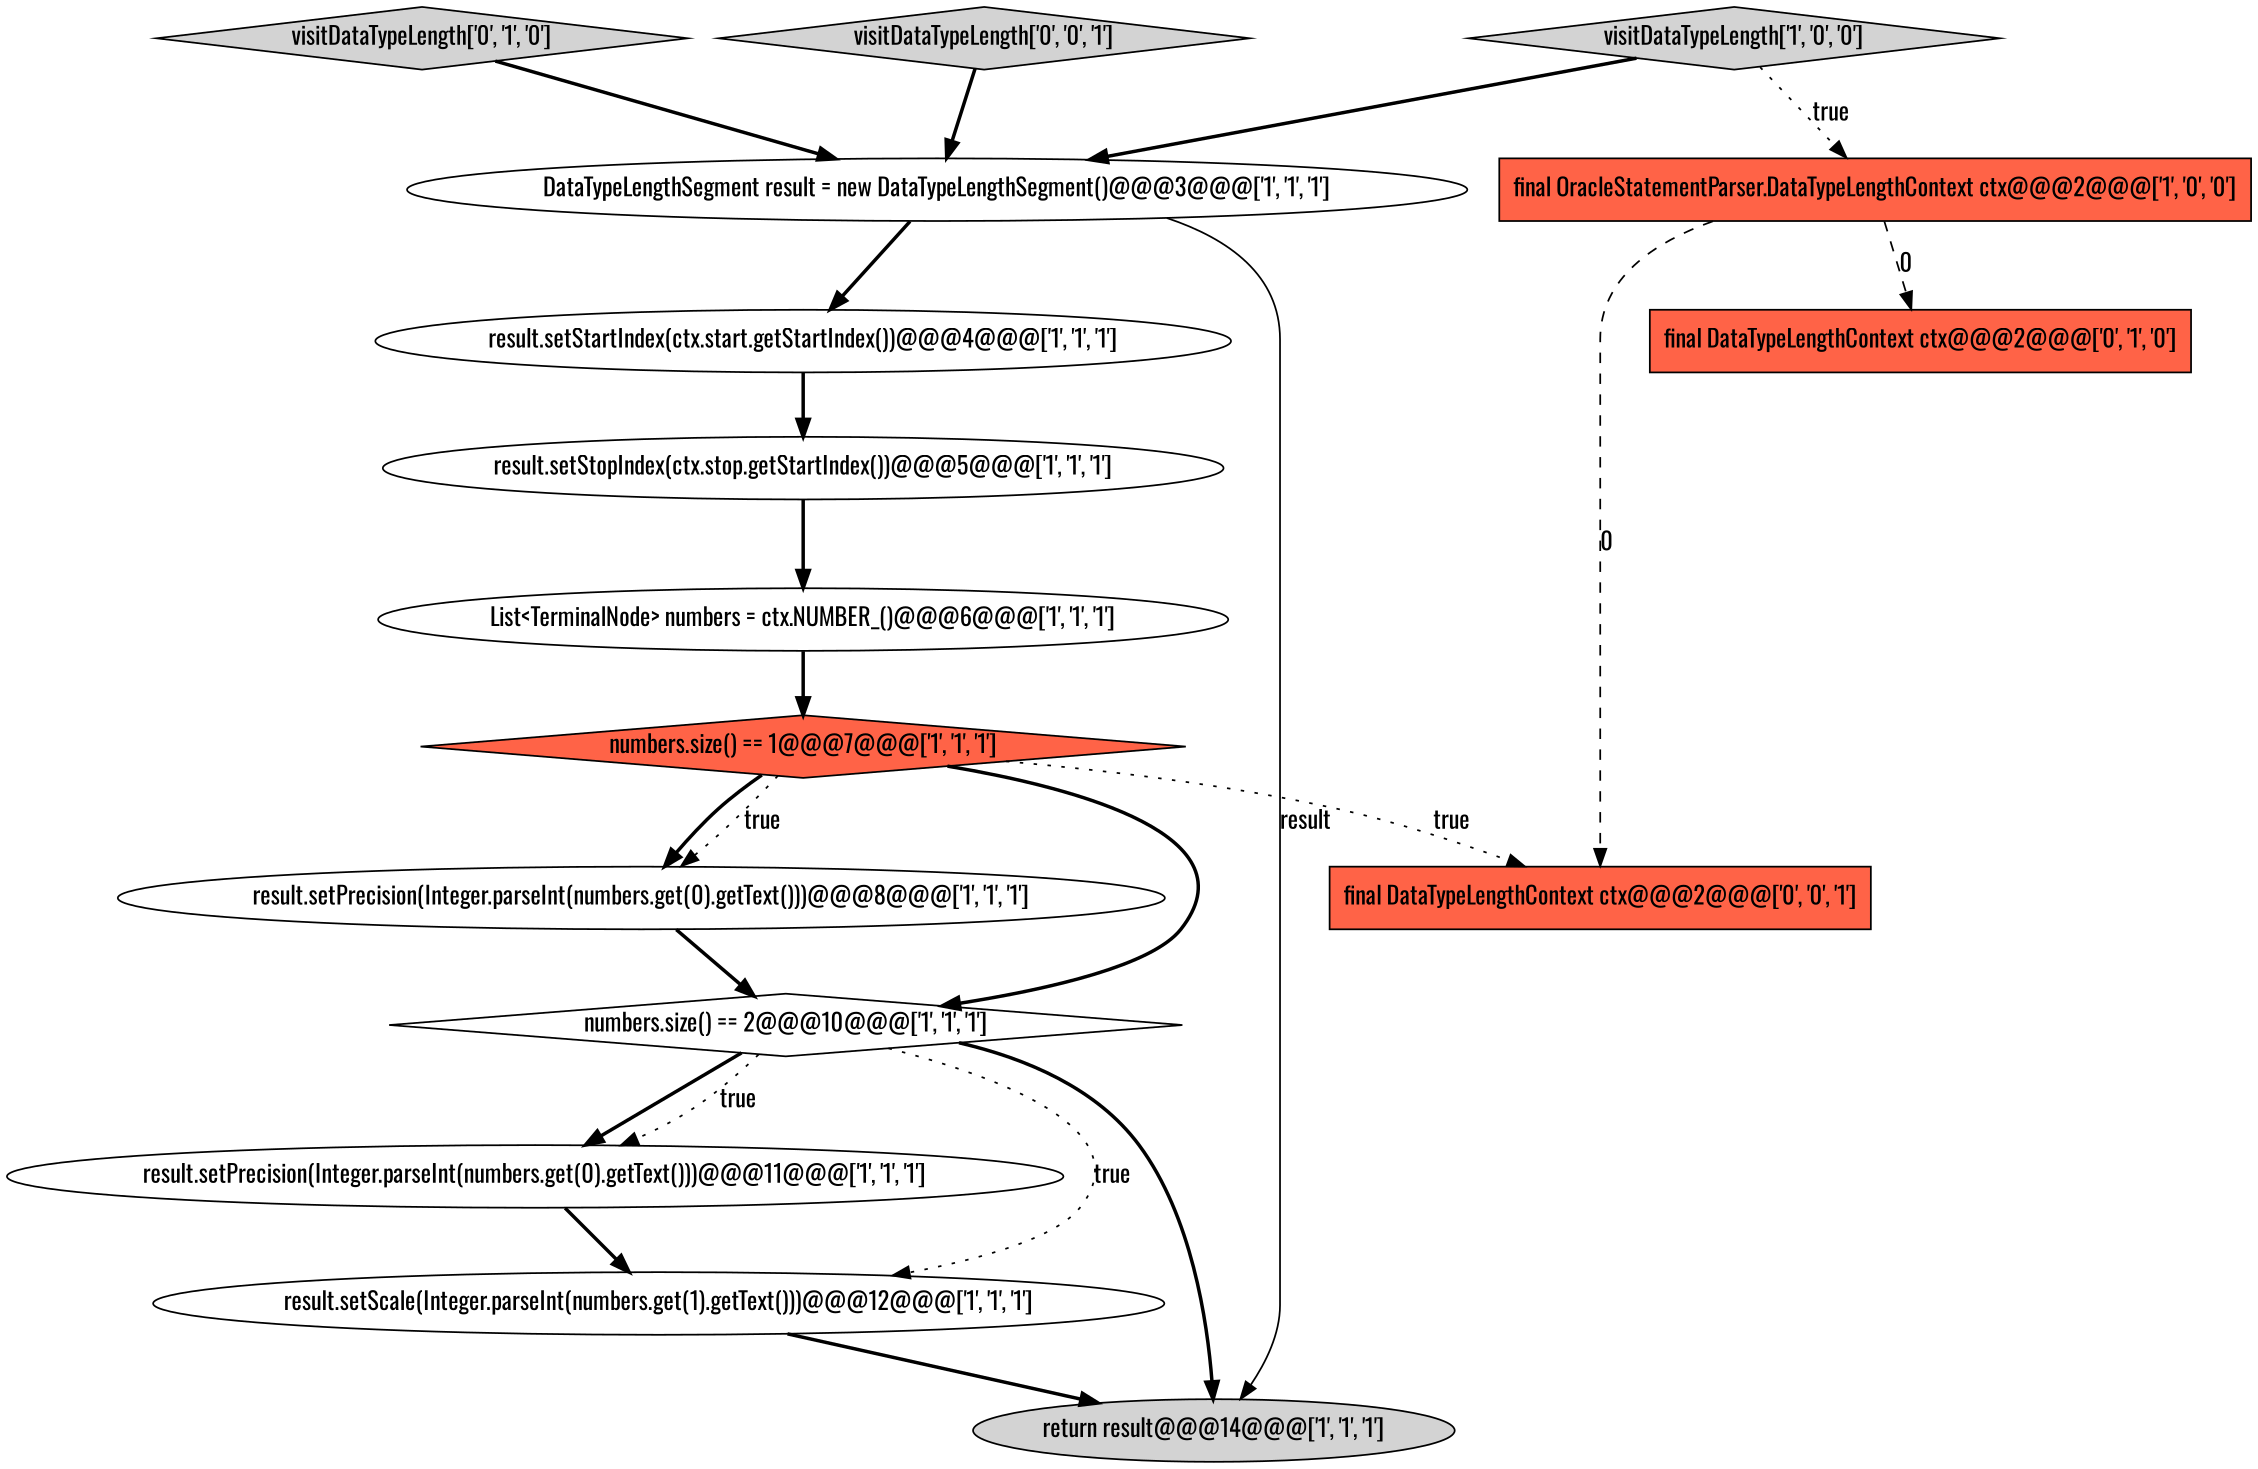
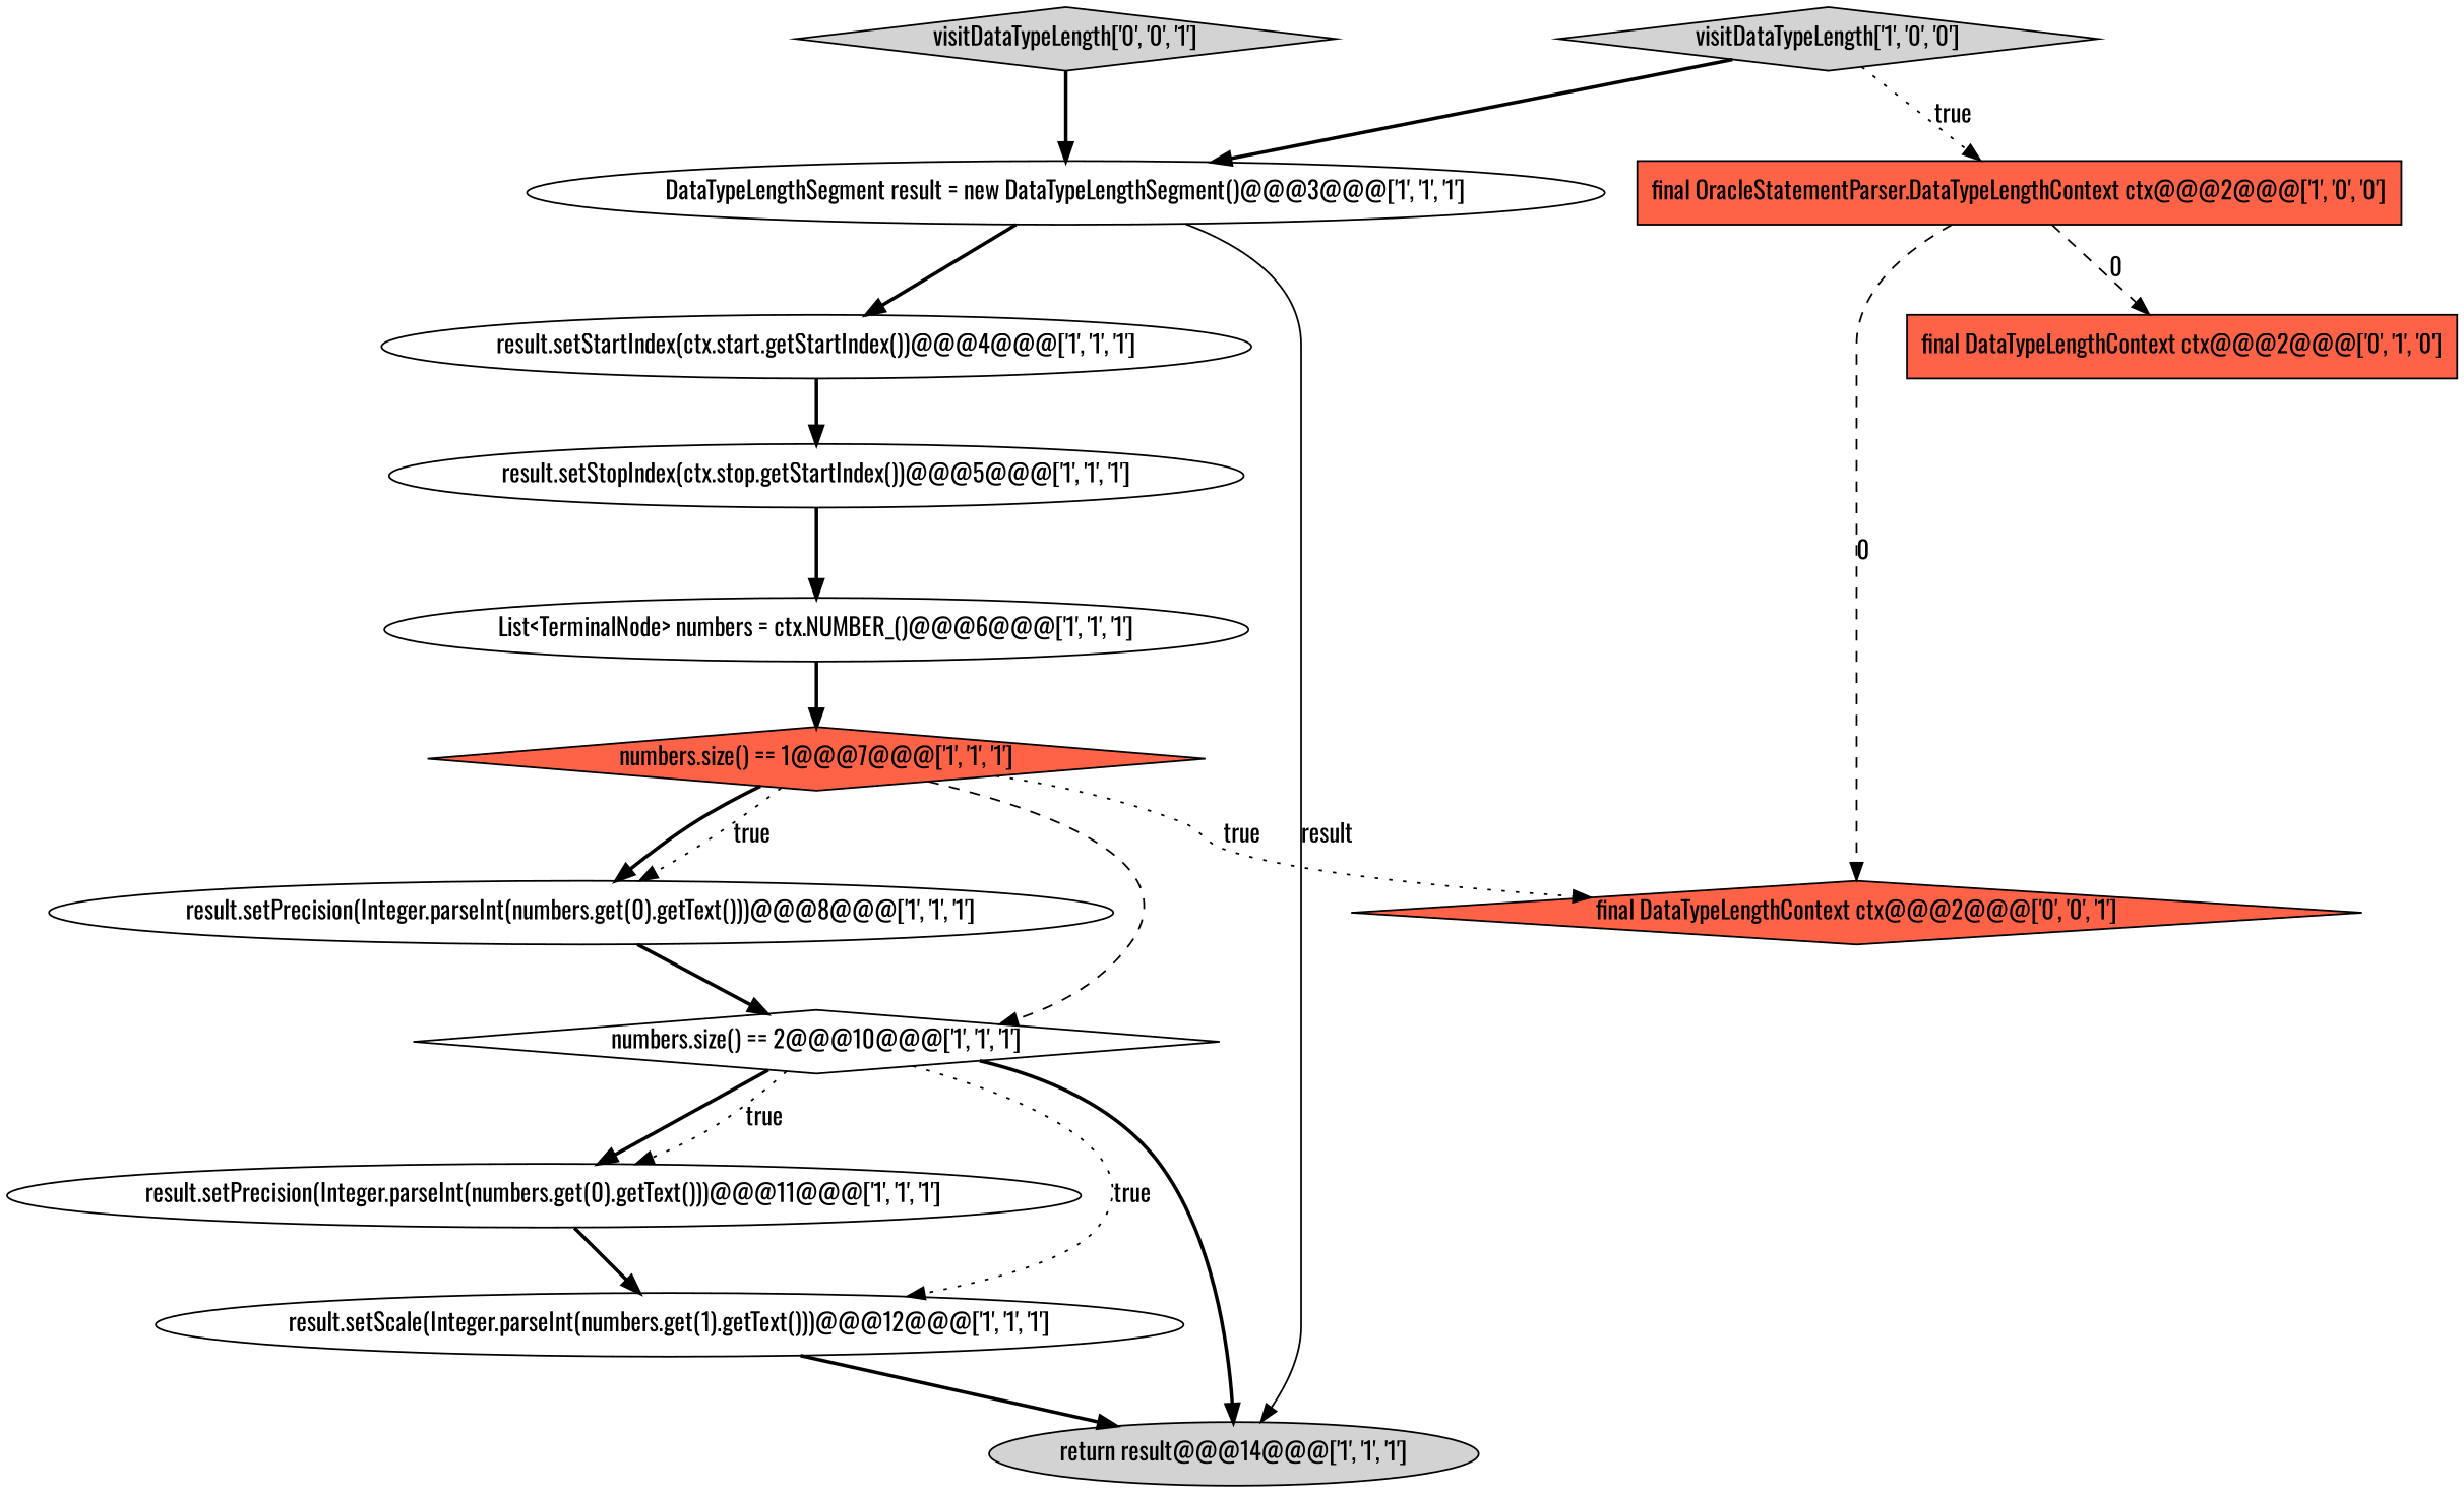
  digraph {
    fontname=Oswald
    node [fillcolor=white fontname=Oswald shape=ellipse style=filled]
    edge [fontname=Oswald style=bold]
    n1 [label="result.setStopIndex(ctx.stop.getStartIndex())@@@5@@@['1', '1', '1']"]
    n2 [label="List<TerminalNode> numbers = ctx.NUMBER_()@@@6@@@['1', '1', '1']"]
    n3 [fillcolor=tomato label="numbers.size() == 1@@@7@@@['1', '1', '1']" shape=diamond]
    n4 [fillcolor=tomato label="final OracleStatementParser.DataTypeLengthContext ctx@@@2@@@['1', '0', '0']" shape=box]
    n5 [fillcolor=tomato label="final DataTypeLengthContext ctx@@@2@@@['0', '1', '0']" shape=box]
-   n6 [fillcolor=tomato label="final DataTypeLengthContext ctx@@@2@@@['0', '0', '1']" shape=box]
+   n6 [fillcolor=tomato label="final DataTypeLengthContext ctx@@@2@@@['0', '0', '1']" shape=diamond]
    n7 [label="result.setPrecision(Integer.parseInt(numbers.get(0).getText()))@@@11@@@['1', '1', '1']"]
    n8 [label="result.setScale(Integer.parseInt(numbers.get(1).getText()))@@@12@@@['1', '1', '1']"]
    n9 [fillcolor=lightgray label="return result@@@14@@@['1', '1', '1']"]
    n10 [label="numbers.size() == 2@@@10@@@['1', '1', '1']" shape=diamond]
    n11 [label="result.setPrecision(Integer.parseInt(numbers.get(0).getText()))@@@8@@@['1', '1', '1']"]
    n12 [fillcolor=lightgray label="visitDataTypeLength['0', '0', '1']" shape=diamond]
    n13 [label="DataTypeLengthSegment result = new DataTypeLengthSegment()@@@3@@@['1', '1', '1']"]
    n14 [label="result.setStartIndex(ctx.start.getStartIndex())@@@4@@@['1', '1', '1']"]
-   n15 [fillcolor=lightgray label="visitDataTypeLength['0', '1', '0']" shape=diamond]
    n16 [fillcolor=lightgray label="visitDataTypeLength['1', '0', '0']" shape=diamond]
    n1 -> n2
    n2 -> n3
    n3 -> n6 [label=true style=dotted]
-   n3 -> n10
+   n3 -> n10 [style=dashed]
    n3 -> n11 [label=true style=dotted]
    n3 -> n11
    n4 -> n5 [label=0 style=dashed]
    n4 -> n6 [label=0 style=dashed]
    n7 -> n8
    n8 -> n9
    n10 -> n7
    n10 -> n7 [label=true style=dotted]
    n10 -> n8 [label=true style=dotted]
    n10 -> n9
    n11 -> n10
    n12 -> n13
    n13 -> n9 [label=result style=solid]
    n13 -> n14
    n14 -> n1
-   n15 -> n13
    n16 -> n4 [label=true style=dotted]
    n16 -> n13
  }
